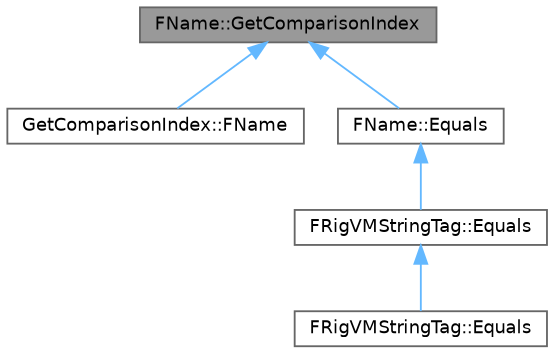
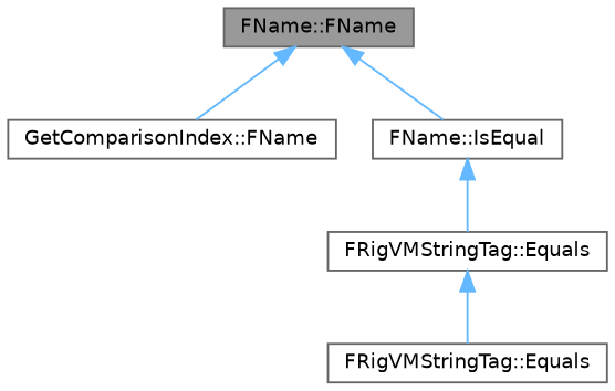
  digraph {
    rankdir=TB
    node [color=grey40 fillcolor=white fontname=Helvetica fontsize=10 shape=box style=filled]
    edge [color=steelblue1 dir=back fontname=Helvetica fontsize=10 labelfontname=Helvetica labelfontsize=10 style=solid]
-   n1 [color=gray40 fillcolor=grey60 fontcolor=black height=0.2 label="FName::GetComparisonIndex" width=0.4]
+   n1 [color=gray40 fillcolor=grey60 fontcolor=black height=0.2 label="FName::FName" width=0.4]
    n2 [height=0.2 label="GetComparisonIndex::FName" width=0.4]
-   n3 [height=0.2 label="FName::Equals" width=0.4]
+   n3 [height=0.2 label="FName::IsEqual" width=0.4]
    n4 [height=0.2 label="FRigVMStringTag::Equals" width=0.4]
    n5 [height=0.2 label="FRigVMStringTag::Equals" width=0.4]
    n1 -> n2
    n1 -> n3
    n3 -> n4
    n4 -> n5
  }
